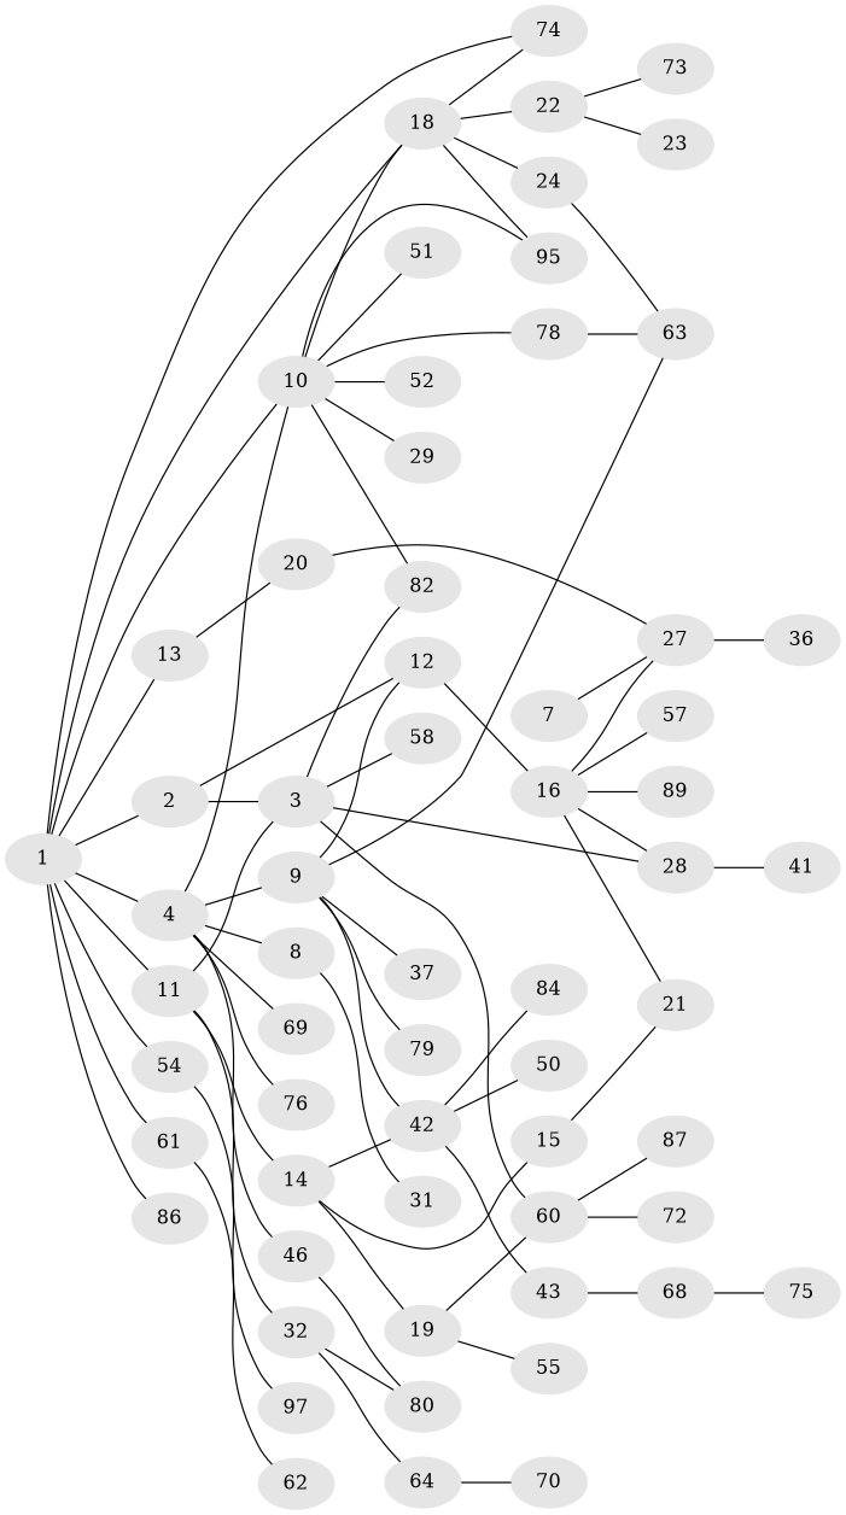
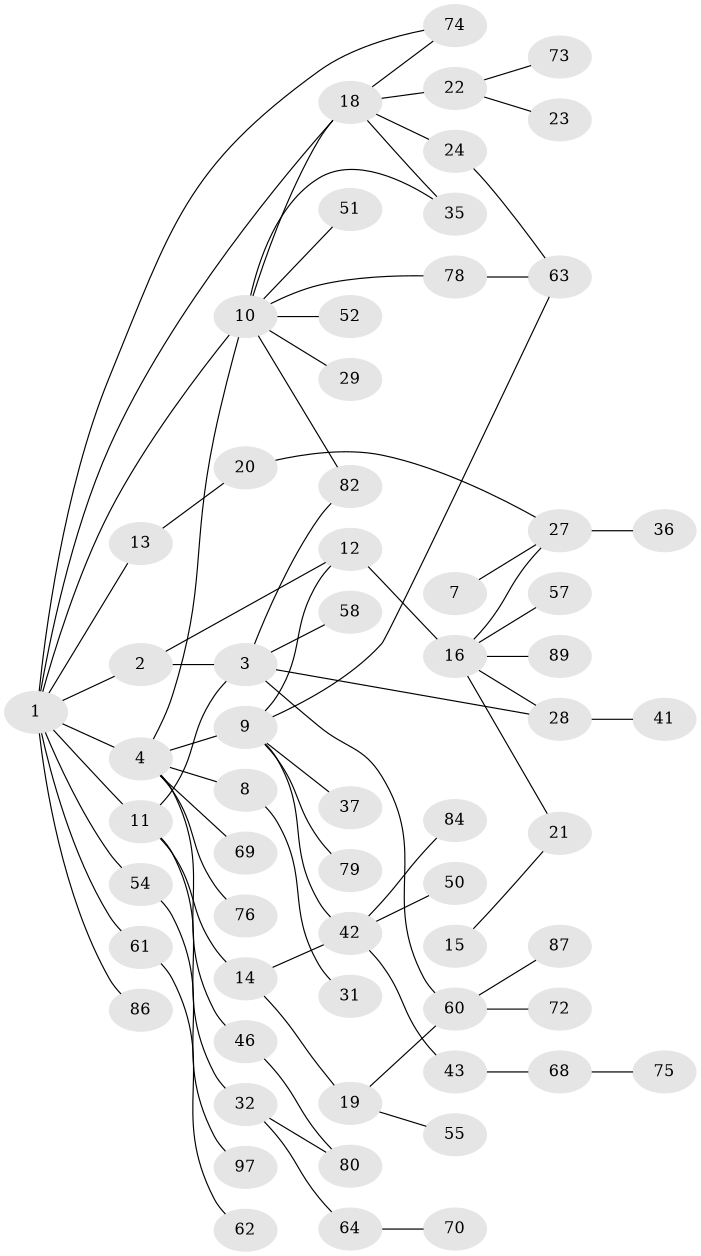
  graph {
    rankdir=LR
    node [color=gray90 style=filled]
    1 [super="+39"]
    2 [super="+66"]
    4 [super="+6"]
    10 [super="+38"]
    11 [super="+30"]
    13
    18
    54 [super="+63"]
    61
    74 [super="+77"]
    86
    3 [super="+47"]
    12
    8
    9 [super="+17"]
    46
    69
    76
    82
    29 [super="+34"]
-   35 [super="+40" label=95]
+   35 [super="+40"]
    51
    52
    78
    14
    32 [super="+33"]
    20 [super="+81"]
    22 [super="+56"]
    24 [super="+53"]
    n30 [label=97]
    62 [super="+90"]
    28
    58
    60
    16 [super="+25"]
    41
    72
    87
    31
    37 [super="+88"]
    42 [super="+45"]
    79
    n43 [label=63]
    80
    7 [super="+48"]
    27
    36 [super="+85"]
    43
    50
    84
    15
    19 [super="+49"]
    64 [super="+65"]
    21 [super="+26"]
    57
    89
    55 [super="+59"]
    23 [super="+44"]
    73
    70
    68 [super="+71"]
    75
    1 -- 2
    1 -- 4
    1 -- 10
    1 -- 11
    1 -- 13
    1 -- 18
    1 -- 54
    1 -- 61
    1 -- 74
    1 -- 86
    2 -- 3
    2 -- 12
    4 -- 10
    4 -- 8
    4 -- 9
    4 -- 46
    4 -- 69
    4 -- 76
    10 -- 18
    10 -- 82
    10 -- 29
    10 -- 35
    10 -- 51
    10 -- 52
    10 -- 78
    11 -- 3
    11 -- 14
    11 -- 32
    13 -- 20
    18 -- 74
    18 -- 35
    18 -- 22
    18 -- 24
    54 -- n30
    61 -- 62
    3 -- 82
    3 -- 28
    3 -- 58
    3 -- 60
    12 -- 16
    8 -- 31
    9 -- 12
    9 -- 37
    9 -- 42
    9 -- 79
    9 -- n43
    46 -- 80
    78 -- n43
    14 -- 42
-   14 -- 15
    14 -- 19
    32 -- 80
    32 -- 64
    20 -- 27
    22 -- 23
    22 -- 73
    24 -- n43
    28 -- 41
    60 -- 72
    60 -- 87
    16 -- 28
    16 -- 27
    16 -- 21
    16 -- 57
    16 -- 89
    42 -- 43
    42 -- 50
    42 -- 84
    7 -- 27
    27 -- 36
    43 -- 68
    15 -- 21
    19 -- 60
    19 -- 55
    64 -- 70
    68 -- 75
  }
